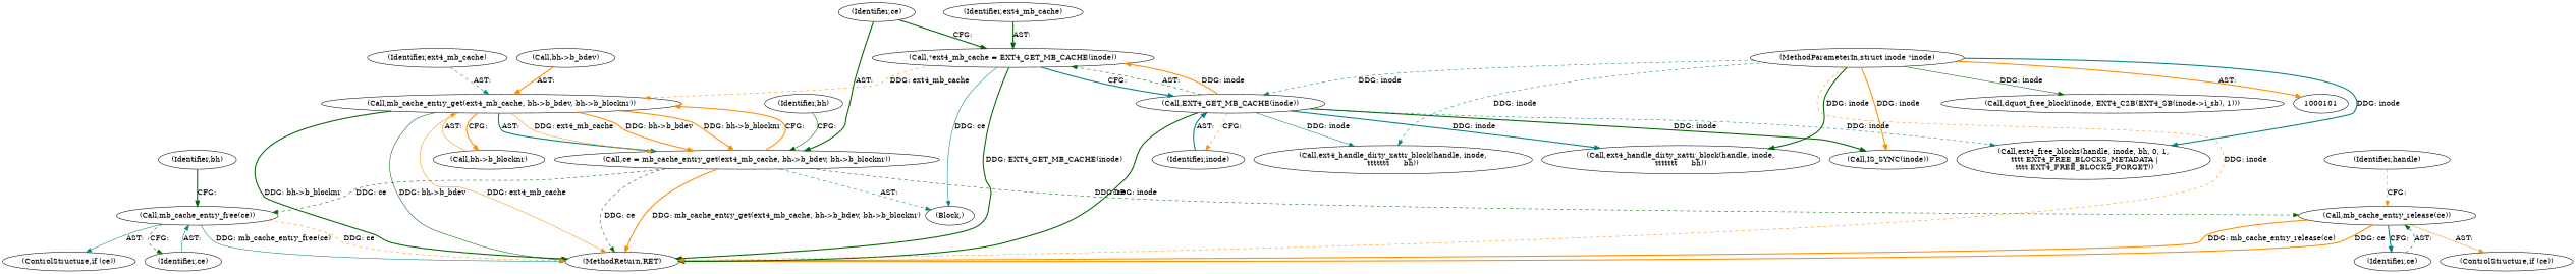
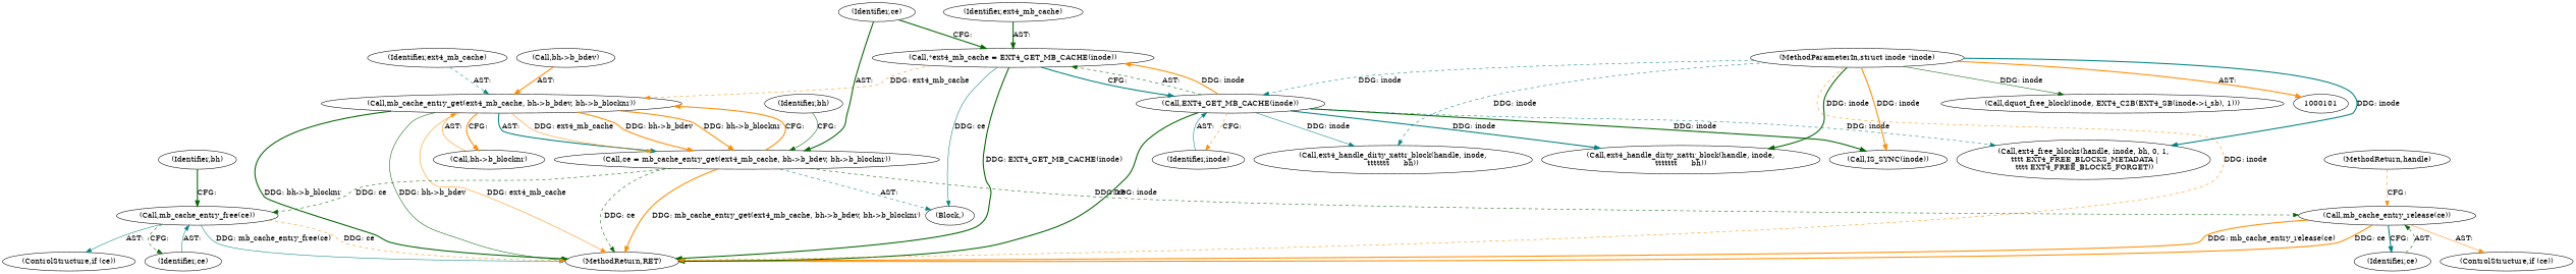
  digraph {
    edge [color=darkorange style=bold]
    n1 [label="(Call,mb_cache_entry_get(ext4_mb_cache, bh->b_bdev, bh->b_blocknr))"]
    n2 [label="(Call,ce = mb_cache_entry_get(ext4_mb_cache, bh->b_bdev, bh->b_blocknr))"]
    n3 [label="(MethodReturn,RET)"]
    n4 [label="(Call,bh->b_blocknr)"]
    n5 [label="(Block,)"]
    n6 [label="(Call,mb_cache_entry_free(ce))"]
    n7 [label="(Call,mb_cache_entry_release(ce))"]
    n8 [label="(Call,*ext4_mb_cache = EXT4_GET_MB_CACHE(inode))"]
    n9 [label="(Call,EXT4_GET_MB_CACHE(inode))"]
    n10 [label="(Call,ext4_handle_dirty_xattr_block(handle, inode,\n\t\t\t\t\t\t\t      bh))"]
    n11 [label="(Call,IS_SYNC(inode))"]
    n12 [label="(Identifier,inode)"]
    n13 [label="(Call,ext4_handle_dirty_xattr_block(handle, inode,\n\t\t\t\t\t\t\t      bh))"]
    n14 [label="(Call,ext4_free_blocks(handle, inode, bh, 0, 1,\n \t\t\t\t EXT4_FREE_BLOCKS_METADATA |\n \t\t\t\t EXT4_FREE_BLOCKS_FORGET))"]
    n15 [label="(MethodParameterIn,struct inode *inode)"]
    n16 [label="(Call,dquot_free_block(inode, EXT4_C2B(EXT4_SB(inode->i_sb), 1)))"]
    1000101
    n18 [label="(Identifier,ce)"]
    n19 [label="(ControlStructure,if (ce))"]
    n20 [label="(Identifier,ce)"]
    n21 [label="(ControlStructure,if (ce))"]
-   n22 [label="(Identifier,handle)"]
+   n22 [label="(MethodReturn,handle)"]
    n23 [label="(Identifier,ext4_mb_cache)"]
    n24 [label="(Identifier,ce)"]
    n25 [label="(Identifier,bh)"]
    n26 [label="(Call,bh->b_bdev)"]
    n27 [label="(Identifier,bh)"]
    n28 [label="(Identifier,ext4_mb_cache)"]
    n1 -> n2 [color=teal label="AST: "]
    n1 -> n2 [label="DDG: ext4_mb_cache" style=solid]
    n1 -> n2 [label="DDG: bh->b_bdev"]
    n1 -> n2 [label="DDG: bh->b_blocknr"]
    n1 -> n3 [color=darkgreen label="DDG: bh->b_blocknr"]
    n1 -> n3 [color=darkgreen label="DDG: bh->b_bdev" style=solid]
    n1 -> n3 [label="DDG: ext4_mb_cache" style=solid]
    n1 -> n4 [label="CFG: "]
    n2 -> n1 [label="CFG: "]
    n2 -> n3 [label="DDG: mb_cache_entry_get(ext4_mb_cache, bh->b_bdev, bh->b_blocknr)"]
    n2 -> n3 [color=darkgreen label="DDG: ce" style=dashed]
    n2 -> n5 [color=teal label="AST: " style=dashed]
    n2 -> n6 [color=darkgreen label="DDG: ce" style=dashed]
    n2 -> n7 [color=darkgreen label="DDG: ce" style=dashed]
    n4 -> n1 [label="AST: " style=solid]
    n6 -> n3 [color=teal label="DDG: mb_cache_entry_free(ce)" style=solid]
    n6 -> n3 [label="DDG: ce" style=dashed]
    n6 -> n18 [color=darkgreen label="CFG: " style=dashed]
    n6 -> n19 [color=teal label="AST: " style=solid]
    n7 -> n3 [label="DDG: ce"]
    n7 -> n3 [label="DDG: mb_cache_entry_release(ce)"]
    n7 -> n20 [color=teal label="CFG: "]
    n7 -> n21 [label="AST: " style=solid]
    n8 -> n1 [label="DDG: ext4_mb_cache" style=dashed]
    n8 -> n3 [color=darkgreen label="DDG: EXT4_GET_MB_CACHE(inode)"]
    n8 -> n5 [color=teal label="DDG: ce" style=solid]
    n8 -> n9 [color=teal label="CFG: "]
    n9 -> n3 [color=darkgreen label="DDG: inode"]
    n9 -> n8 [color=darkgreen label="AST: " style=dashed]
    n9 -> n8 [label="DDG: inode"]
    n9 -> n10 [color=teal label="DDG: inode" style=solid]
    n9 -> n11 [color=darkgreen label="DDG: inode"]
    n9 -> n12 [label="CFG: " style=dashed]
    n9 -> n13 [color=teal label="DDG: inode"]
    n9 -> n14 [color=teal label="DDG: inode" style=dashed]
-   n12 -> n9 [color=teal label="AST: "]
+   n12 -> n9 [color=teal label="AST: " style=solid]
    n15 -> n3 [label="DDG: inode" style=dashed]
    n15 -> n9 [color=teal label="DDG: inode" style=dashed]
    n15 -> n10 [color=teal label="DDG: inode" style=dashed]
    n15 -> n11 [label="DDG: inode"]
    n15 -> n13 [color=darkgreen label="DDG: inode"]
    n15 -> n14 [color=teal label="DDG: inode"]
    n15 -> n16 [color=darkgreen label="DDG: inode" style=solid]
    n15 -> 1000101 [label="AST: "]
    n18 -> n6 [color=teal label="AST: " style=solid]
    n20 -> n7 [color=darkgreen label="AST: " style=dashed]
    n22 -> n7 [label="CFG: " style=dashed]
    n23 -> n1 [color=teal label="AST: " style=dashed]
    n24 -> n2 [color=darkgreen label="AST: "]
    n24 -> n8 [color=darkgreen label="CFG: "]
    n25 -> n6 [color=darkgreen label="CFG: "]
    n26 -> n1 [label="AST: "]
    n27 -> n2 [color=darkgreen label="CFG: " style=solid]
    n28 -> n8 [color=darkgreen label="AST: "]
  }
